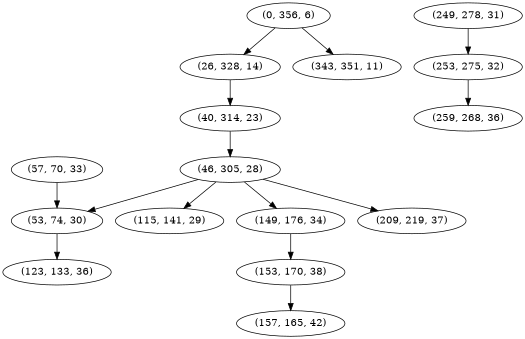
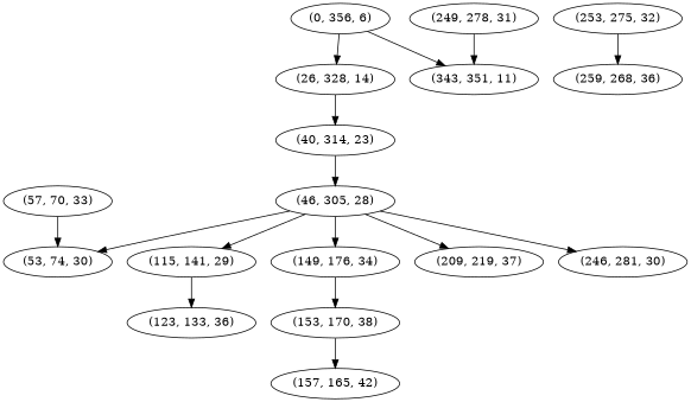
  digraph {
    n1 [label="(0, 356, 6)"]
    "(26, 328, 14)"
    "(343, 351, 11)"
    "(40, 314, 23)"
    "(46, 305, 28)"
    "(53, 74, 30)"
    "(115, 141, 29)"
    "(149, 176, 34)"
    "(209, 219, 37)"
+   "(246, 281, 30)"
    "(123, 133, 36)"
    "(153, 170, 38)"
    "(57, 70, 33)"
    "(157, 165, 42)"
    "(249, 278, 31)"
    "(253, 275, 32)"
    "(259, 268, 36)"
    n1 -> "(26, 328, 14)"
    n1 -> "(343, 351, 11)"
    "(26, 328, 14)" -> "(40, 314, 23)"
    "(40, 314, 23)" -> "(46, 305, 28)"
    "(46, 305, 28)" -> "(53, 74, 30)"
    "(46, 305, 28)" -> "(115, 141, 29)"
    "(46, 305, 28)" -> "(149, 176, 34)"
    "(46, 305, 28)" -> "(209, 219, 37)"
-   "(53, 74, 30)" -> "(123, 133, 36)"
+   "(46, 305, 28)" -> "(246, 281, 30)"
+   "(115, 141, 29)" -> "(123, 133, 36)"
    "(149, 176, 34)" -> "(153, 170, 38)"
    "(153, 170, 38)" -> "(157, 165, 42)"
    "(57, 70, 33)" -> "(53, 74, 30)"
-   "(249, 278, 31)" -> "(253, 275, 32)"
+   "(249, 278, 31)" -> "(343, 351, 11)"
    "(253, 275, 32)" -> "(259, 268, 36)"
  }
